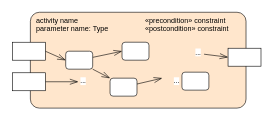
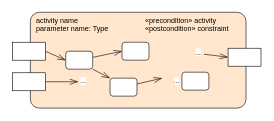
  <mxCell id="0" />
  <mxCell id="1" parent="0" />
  <mxCell id="2" value="activity name&lt;br&gt;&lt;div style=&quot;&quot;&gt;&lt;span style=&quot;background-color: initial;&quot;&gt;parameter name: Type&lt;/span&gt;&lt;/div&gt;" style="html=1;align=left;verticalAlign=top;rounded=1;absoluteArcSize=1;arcSize=30;dashed=0;whiteSpace=wrap;spacingLeft=8;fillColor=#ffe6cc;" vertex="1" parent="1"><mxGeometry x="50" width="360" height="160" as="geometry" y="20" /></mxCell>
  <mxCell id="3" style="edgeStyle=none;shape=connector;rounded=0;orthogonalLoop=1;jettySize=auto;html=1;entryX=0;entryY=0.5;entryDx=0;entryDy=0;labelBackgroundColor=default;strokeColor=default;fontFamily=Helvetica;fontSize=11;fontColor=default;endArrow=openThin;endFill=0;endSize=12;" edge="1" parent="1" source="5" target="6"><mxGeometry relative="1" as="geometry" /></mxCell>
  <mxCell id="4" style="edgeStyle=none;shape=connector;rounded=0;orthogonalLoop=1;jettySize=auto;html=1;exitX=1;exitY=1;exitDx=0;exitDy=0;entryX=0;entryY=0;entryDx=0;entryDy=0;labelBackgroundColor=default;strokeColor=default;fontFamily=Helvetica;fontSize=11;fontColor=default;endArrow=openThin;endFill=0;endSize=12;" edge="1" parent="1" source="5" target="9"><mxGeometry relative="1" as="geometry" /></mxCell>
  <mxCell id="5" value="&amp;nbsp; &amp;nbsp;" style="html=1;align=center;verticalAlign=top;rounded=1;absoluteArcSize=1;arcSize=10;dashed=0;whiteSpace=wrap;" vertex="1" parent="1"><mxGeometry x="109" y="85" width="45" height="30" as="geometry" /></mxCell>
  <mxCell id="6" value="&amp;nbsp; &amp;nbsp;" style="html=1;align=center;verticalAlign=top;rounded=1;absoluteArcSize=1;arcSize=10;dashed=0;whiteSpace=wrap;" vertex="1" parent="1"><mxGeometry x="203" y="70" width="45" height="30" as="geometry" /></mxCell>
  <mxCell id="7" style="edgeStyle=none;shape=connector;rounded=0;orthogonalLoop=1;jettySize=auto;html=1;labelBackgroundColor=default;strokeColor=default;fontFamily=Helvetica;fontSize=11;fontColor=default;endArrow=openThin;endFill=0;endSize=12;" edge="1" parent="1" source="9"><mxGeometry relative="1" as="geometry"><mxPoint x="270" y="130" as="targetPoint" /></mxGeometry></mxCell>
  <mxCell id="8" value="..." style="edgeLabel;html=1;align=center;verticalAlign=middle;resizable=0;points=[];fontSize=11;fontFamily=Helvetica;fontColor=default;" vertex="1" connectable="0" parent="7"><mxGeometry x="0.405" y="-2" relative="1" as="geometry"><mxPoint x="36" as="offset" /></mxGeometry></mxCell>
  <mxCell id="9" value="&amp;nbsp; &amp;nbsp;" style="html=1;align=center;verticalAlign=top;rounded=1;absoluteArcSize=1;arcSize=10;dashed=0;whiteSpace=wrap;" vertex="1" parent="1"><mxGeometry x="183" y="130" width="45" height="30" as="geometry" /></mxCell>
  <mxCell id="10" value="&amp;nbsp; &amp;nbsp;" style="html=1;align=center;verticalAlign=top;rounded=1;absoluteArcSize=1;arcSize=10;dashed=0;whiteSpace=wrap;" vertex="1" parent="1"><mxGeometry x="303" y="120" width="45" height="30" as="geometry" /></mxCell>
  <mxCell id="11" style="rounded=0;orthogonalLoop=1;jettySize=auto;html=1;exitX=1;exitY=0.5;exitDx=0;exitDy=0;entryX=0;entryY=0.5;entryDx=0;entryDy=0;endArrow=openThin;endFill=0;endSize=12;" edge="1" parent="1" source="12" target="5"><mxGeometry relative="1" as="geometry" /></mxCell>
  <mxCell id="12" value="&amp;nbsp; &amp;nbsp;" style="whiteSpace=wrap;html=1;" vertex="1" parent="1"><mxGeometry y="70" width="55" height="30" as="geometry" x="20" /></mxCell>
  <mxCell id="13" style="edgeStyle=none;shape=connector;rounded=0;orthogonalLoop=1;jettySize=auto;html=1;exitX=1;exitY=0.5;exitDx=0;exitDy=0;labelBackgroundColor=default;strokeColor=default;fontFamily=Helvetica;fontSize=11;fontColor=default;endArrow=openThin;endFill=0;endSize=12;" edge="1" parent="1" source="15"><mxGeometry relative="1" as="geometry"><mxPoint x="130" y="136" as="targetPoint" /></mxGeometry></mxCell>
  <mxCell id="14" value="..." style="edgeLabel;html=1;align=center;verticalAlign=middle;resizable=0;points=[];fontSize=11;fontFamily=Helvetica;fontColor=default;" vertex="1" connectable="0" parent="13"><mxGeometry x="0.527" y="-1" relative="1" as="geometry"><mxPoint x="20" y="-3" as="offset" /></mxGeometry></mxCell>
  <mxCell id="15" value="&amp;nbsp; &amp;nbsp;" style="whiteSpace=wrap;html=1;" vertex="1" parent="1"><mxGeometry y="121" width="55" height="30" as="geometry" x="20" /></mxCell>
  <mxCell id="16" style="edgeStyle=none;shape=connector;rounded=0;orthogonalLoop=1;jettySize=auto;html=1;exitX=0;exitY=0.5;exitDx=0;exitDy=0;labelBackgroundColor=default;strokeColor=default;fontFamily=Helvetica;fontSize=11;fontColor=default;endArrow=openThin;endFill=0;endSize=12;entryX=0;entryY=0.5;entryDx=0;entryDy=0;" edge="1" parent="1" target="18"><mxGeometry relative="1" as="geometry"><mxPoint x="340" y="90" as="sourcePoint" /></mxGeometry></mxCell>
  <mxCell id="17" value="..." style="edgeLabel;html=1;align=center;verticalAlign=middle;resizable=0;points=[];fontSize=11;fontFamily=Helvetica;fontColor=default;" vertex="1" connectable="0" parent="16"><mxGeometry x="-0.452" relative="1" as="geometry"><mxPoint x="-21" y="-5" as="offset" /></mxGeometry></mxCell>
  <mxCell id="18" value="&amp;nbsp; &amp;nbsp;" style="whiteSpace=wrap;html=1;" vertex="1" parent="1"><mxGeometry x="380" y="80" width="55" height="30" as="geometry" /></mxCell>
- <mxCell id="19" value="«precondition» constraint&lt;br style=&quot;font-size: 12px;&quot;&gt;«postcondition» constraint" style="text;html=1;align=left;verticalAlign=top;resizable=0;points=[];autosize=1;strokeColor=none;fillColor=none;fontSize=12;fontFamily=Helvetica;fontColor=default;" vertex="1" parent="1"><mxGeometry x="240" width="160" height="40" as="geometry" y="20" /></mxCell>
+ <mxCell id="19" value="«precondition» activity&lt;br style=&quot;font-size: 12px;&quot;&gt;«postcondition» constraint" style="text;html=1;align=left;verticalAlign=top;resizable=0;points=[];autosize=1;strokeColor=none;fillColor=none;fontSize=12;fontFamily=Helvetica;fontColor=default;" vertex="1" parent="1"><mxGeometry x="240" width="160" height="40" as="geometry" y="20" /></mxCell>
